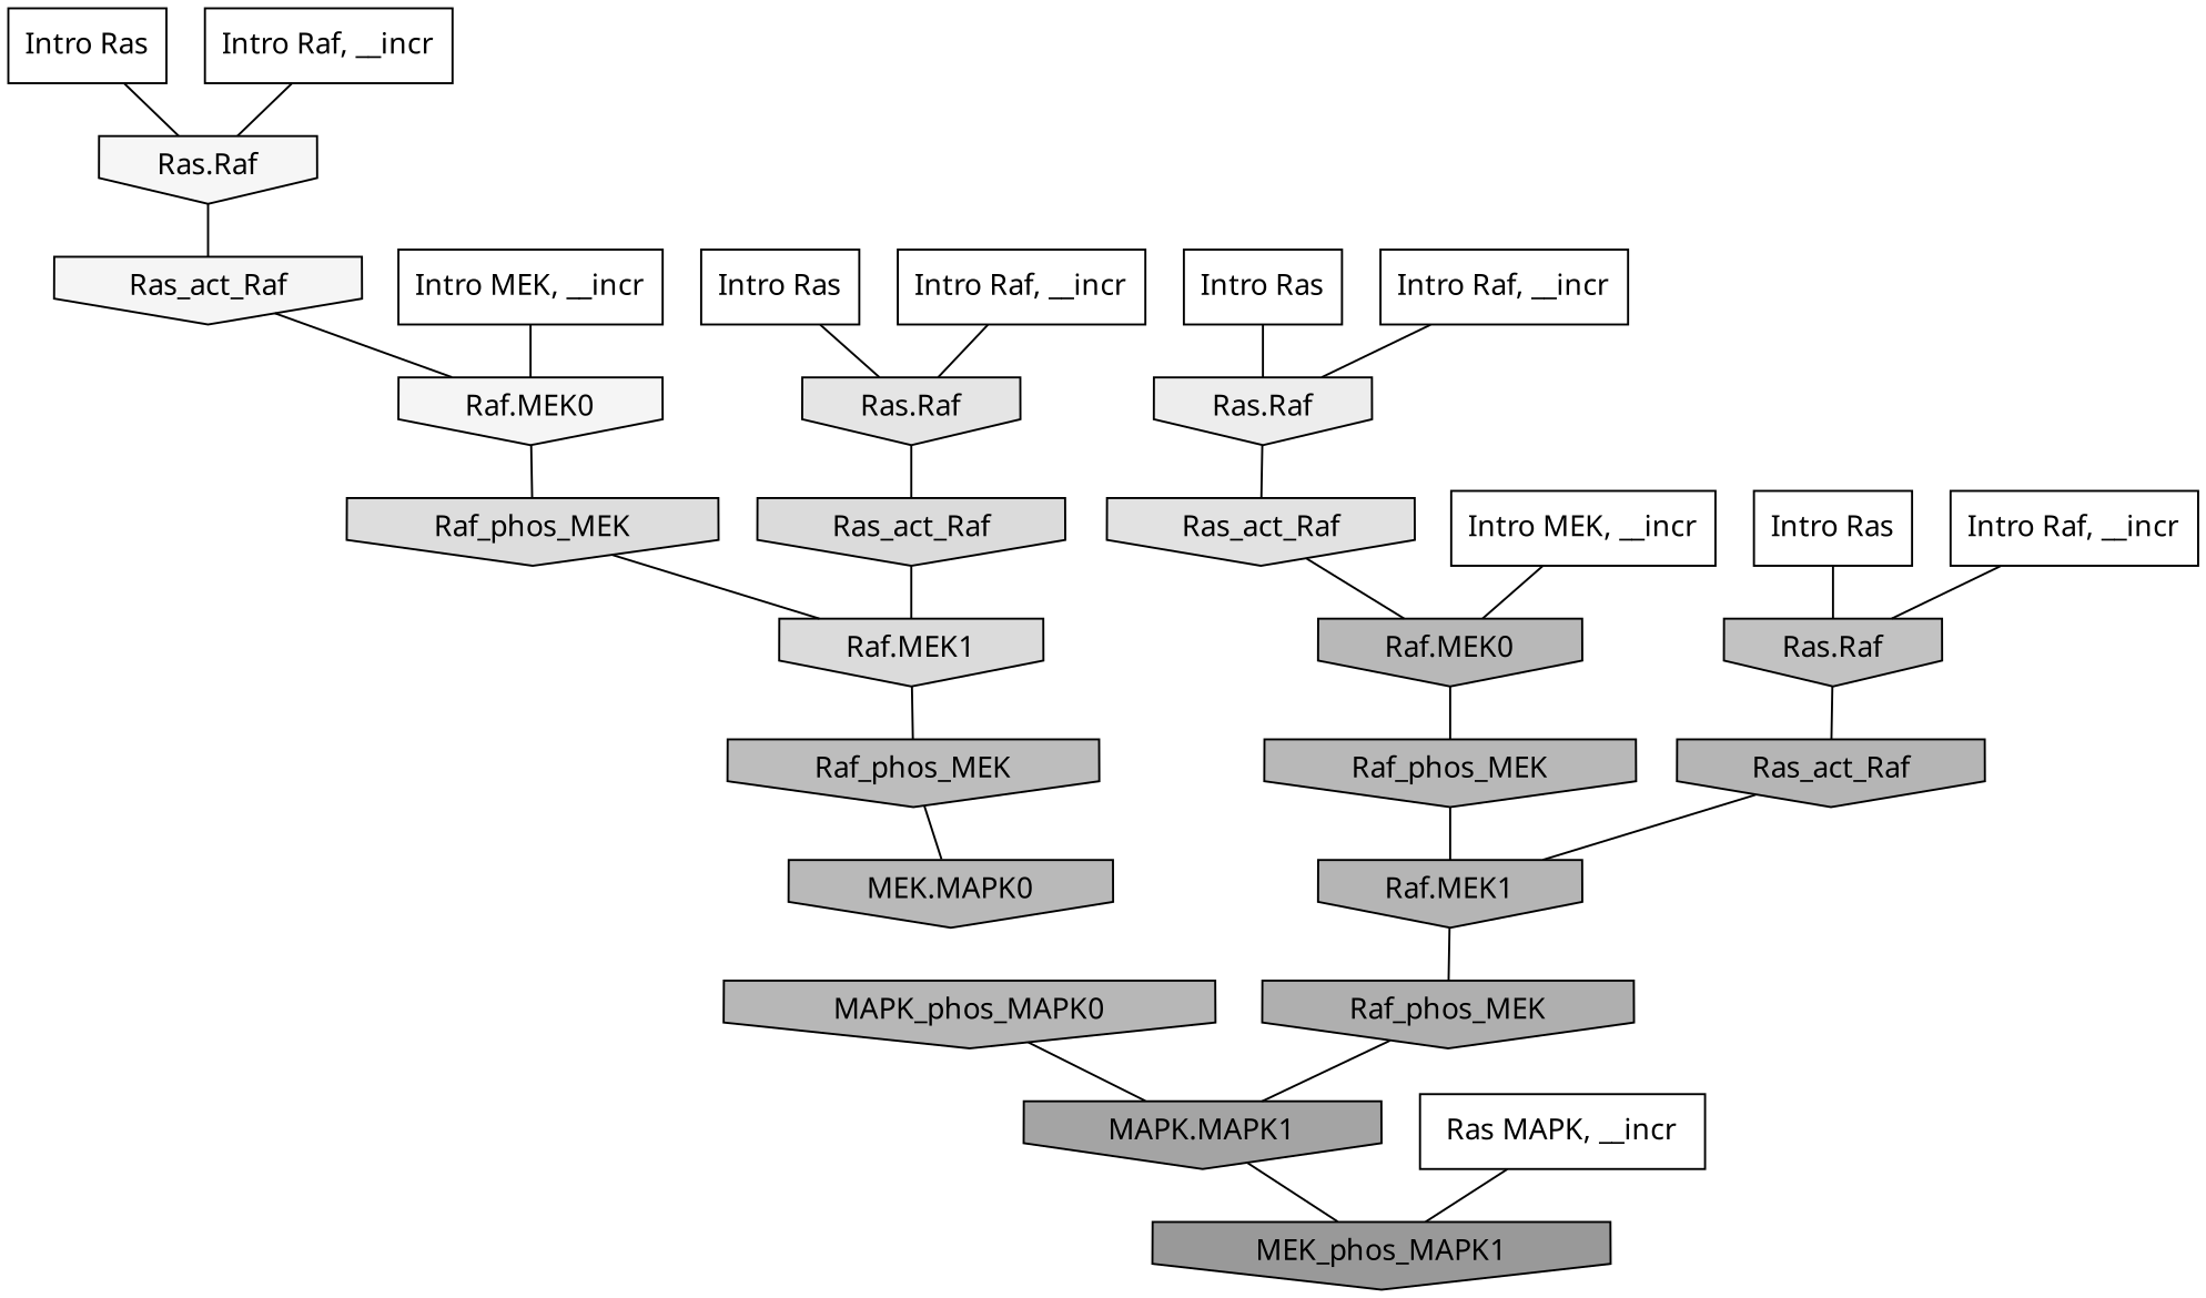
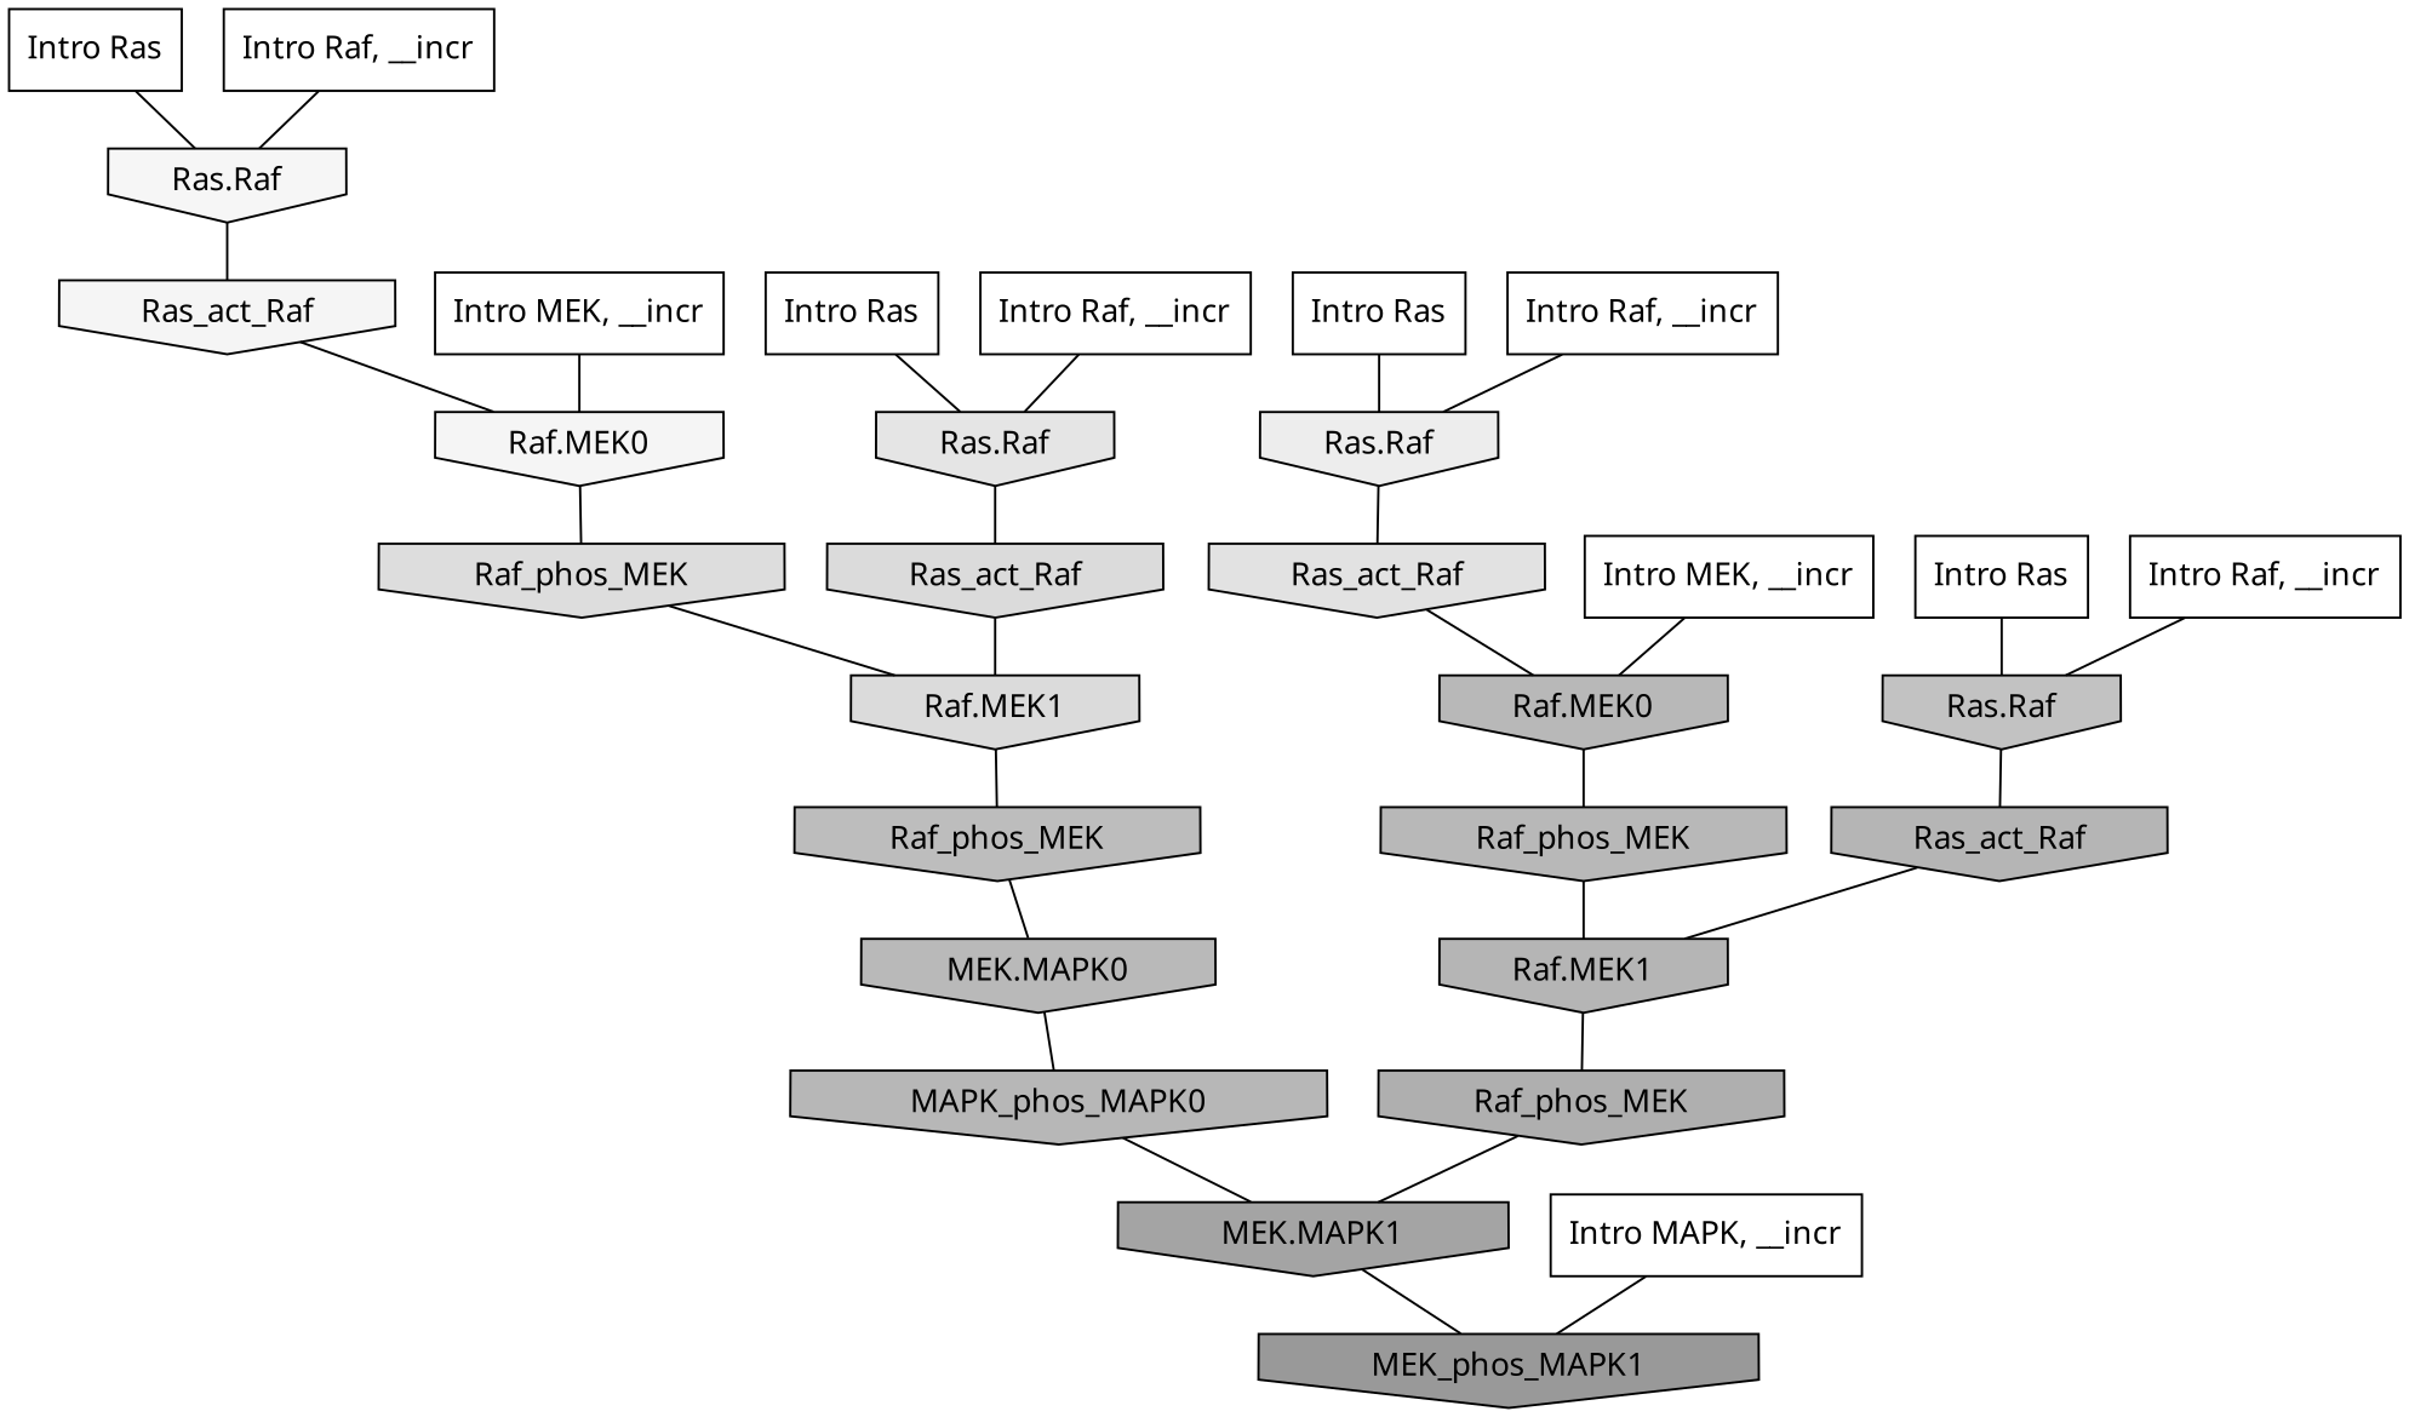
  digraph {
    rankdir=TB
    ranksep=0.30
    node [fillcolor="0.000 0.000 1.000" fontname="CMU Serif" shape=invhouse style=filled]
    edge [color="0.000 0.000 0.000" dir=none fontname="CMU Serif"]
    n1 [label="Intro Ras" shape=rectangle]
    n2 [fillcolor="0.000 0.000 0.898" label="Ras.Raf"]
    n3 [fillcolor="0.000 0.000 0.857" label=Ras_act_Raf]
    n4 [label="Intro Ras" shape=rectangle]
    n5 [fillcolor="0.000 0.000 0.759" label="Ras.Raf"]
    n6 [fillcolor="0.000 0.000 0.710" label=Ras_act_Raf]
    n7 [label="Intro Ras" shape=rectangle]
    n8 [fillcolor="0.000 0.000 0.964" label="Ras.Raf"]
    n9 [fillcolor="0.000 0.000 0.959" label=Ras_act_Raf]
    n10 [label="Intro Ras" shape=rectangle]
    n11 [fillcolor="0.000 0.000 0.928" label="Ras.Raf"]
    n12 [fillcolor="0.000 0.000 0.884" label=Ras_act_Raf]
    n13 [label="Intro Raf, __incr" shape=rectangle]
    n14 [label="Intro Raf, __incr" shape=rectangle]
    n15 [label="Intro Raf, __incr" shape=rectangle]
    n16 [label="Intro Raf, __incr" shape=rectangle]
    n17 [label="Intro MEK, __incr" shape=rectangle]
    n18 [fillcolor="0.000 0.000 0.959" label="Raf.MEK0"]
    n19 [fillcolor="0.000 0.000 0.866" label=Raf_phos_MEK]
    n20 [label="Intro MEK, __incr" shape=rectangle]
    n21 [fillcolor="0.000 0.000 0.721" label="Raf.MEK0"]
    n22 [fillcolor="0.000 0.000 0.720" label=Raf_phos_MEK]
-   n23 [label="Ras MAPK, __incr" shape=rectangle]
+   n23 [label="Intro MAPK, __incr" shape=rectangle]
    n24 [fillcolor="0.000 0.000 0.600" label=MEK_phos_MAPK1]
    n25 [fillcolor="0.000 0.000 0.726" label="MEK.MAPK0"]
    n26 [fillcolor="0.000 0.000 0.718" label=MAPK_phos_MAPK0]
    n27 [fillcolor="0.000 0.000 0.857" label="Raf.MEK1"]
    n28 [fillcolor="0.000 0.000 0.741" label=Raf_phos_MEK]
    n29 [fillcolor="0.000 0.000 0.710" label="Raf.MEK1"]
-   n30 [fillcolor="0.000 0.000 0.642" label="MAPK.MAPK1"]
+   n30 [fillcolor="0.000 0.000 0.642" label="MEK.MAPK1"]
    n31 [fillcolor="0.000 0.000 0.685" label=Raf_phos_MEK]
    n1 -> n2
    n2 -> n3
    n3 -> n27
    n4 -> n5
    n5 -> n6
    n6 -> n29
    n7 -> n8
    n8 -> n9
    n9 -> n18
    n10 -> n11
    n11 -> n12
    n12 -> n21
    n13 -> n2
    n14 -> n11
    n15 -> n8
    n16 -> n5
    n17 -> n18
    n18 -> n19
    n19 -> n27
    n20 -> n21
    n21 -> n22
    n22 -> n29
    n23 -> n24
+   n25 -> n26
    n26 -> n30
    n27 -> n28
    n28 -> n25
    n29 -> n31
    n30 -> n24
    n31 -> n30
  }
